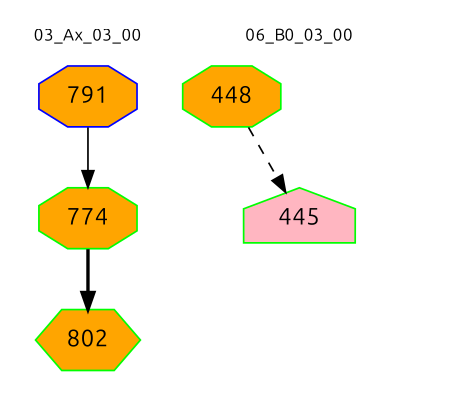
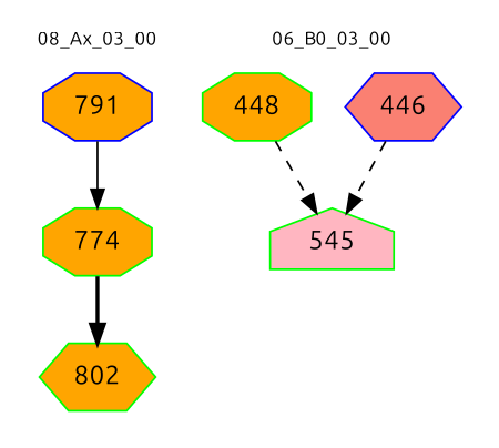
  digraph {
    fontname=Ubuntu
    node [color=green fillcolor=orange fontname=Ubuntu shape=octagon style=filled]
    edge [color=black fontname=Ubuntu style=dashed]
    n1 [color=blue label=791]
    n2 [label=774]
    n3 [label=802 shape=hexagon]
-   n5 [fillcolor=lightpink label=445 shape=house]
+   n4 [color=blue fillcolor=salmon label=446 shape=hexagon]
+   n5 [fillcolor=lightpink label=545 shape=house]
    n6 [label=448]
    subgraph cluster_1 {
      color=white
      fontsize=10
-     label="03_Ax_03_00"
+     label="08_Ax_03_00"
      n1
      n2
      n3
    }
    subgraph cluster_2 {
      color=white
      fontsize=10
      label="06_B0_03_00"
+     n4
      n5
      n6
    }
    n1 -> n2 [style=solid]
    n2 -> n3 [style=bold]
+   n4 -> n5
    n6 -> n5
  }
